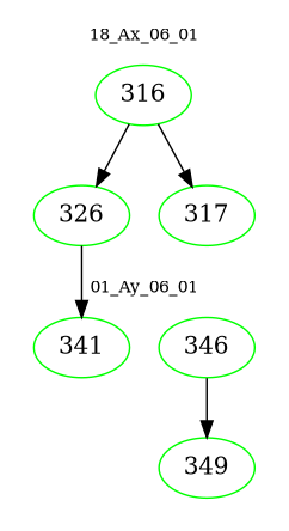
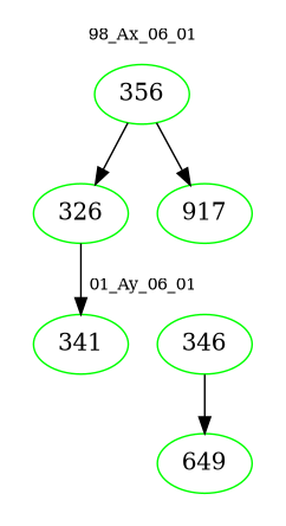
  digraph {
    node [color=green]
    edge [color=black]
    n1 [label=346]
    n2 [label=341]
-   n3 [label=349]
-   n4 [label=316]
+   n3 [label=649]
+   n4 [label=356]
    n5 [label=326]
-   n6 [label=317]
+   n6 [label=917]
    subgraph cluster_1 {
      color=white
      fontsize=10
      label="01_Ay_06_01"
      n1
      n2
      n3
    }
    subgraph cluster_2 {
      color=white
      fontsize=10
-     label="18_Ax_06_01"
+     label="98_Ax_06_01"
      n4
      n5
      n6
    }
    n1 -> n3
    n4 -> n5
    n4 -> n6
    n5 -> n2
  }
